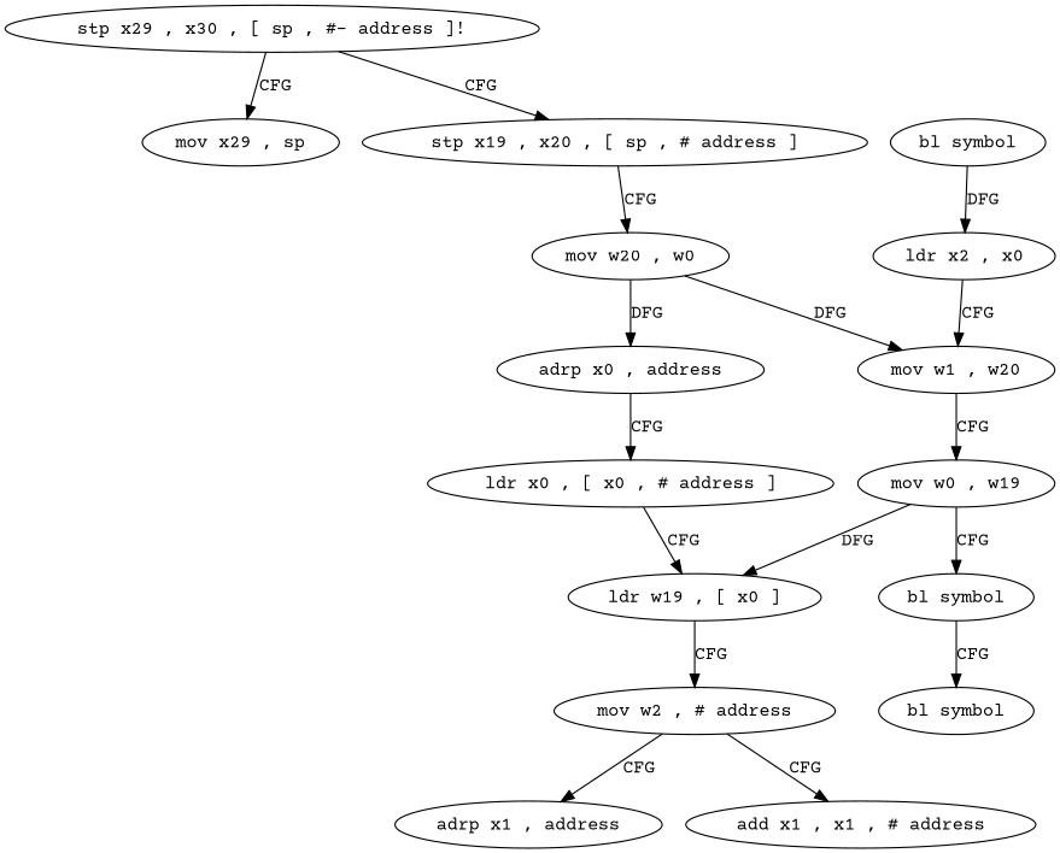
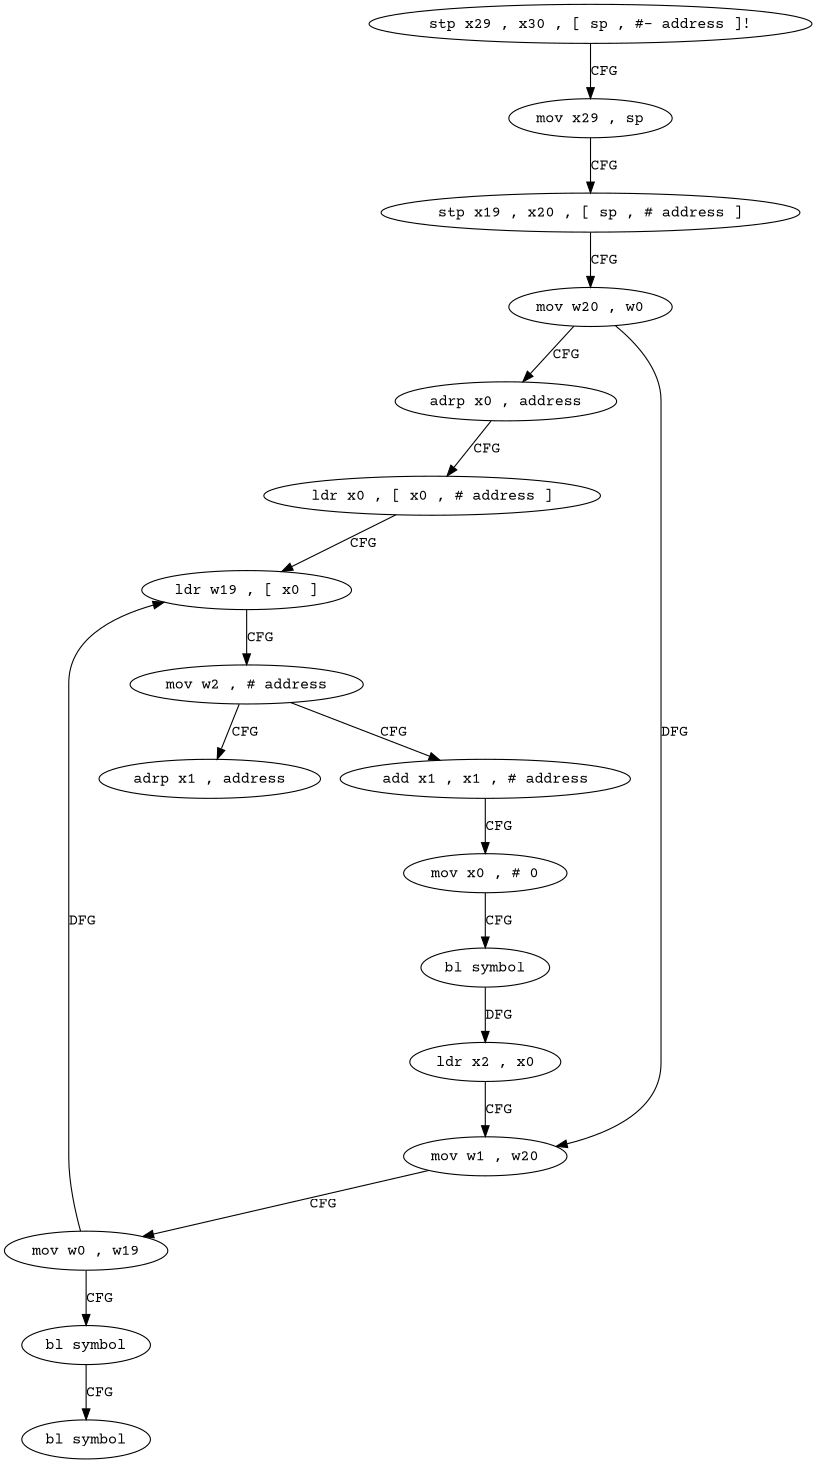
  digraph {
    fontname="Courier Prime"
    node [fontname="Courier Prime"]
    edge [fontname="Courier Prime"]
    n1 [label="stp x29 , x30 , [ sp , #- address ]!"]
    n2 [label="mov x29 , sp"]
    n3 [label="stp x19 , x20 , [ sp , # address ]"]
    n4 [label="mov w20 , w0"]
    n5 [label="adrp x0 , address"]
    n6 [label="mov w1 , w20"]
    n7 [label="ldr x0 , [ x0 , # address ]"]
    n8 [label="mov w0 , w19"]
    n9 [label="ldr w19 , [ x0 ]"]
    n10 [label="mov w2 , # address"]
    n11 [label="adrp x1 , address"]
    n12 [label="add x1 , x1 , # address"]
    n13 [label="bl symbol"]
+   n14 [label="mov x0 , # 0"]
    n15 [label="bl symbol"]
    n16 [label="ldr x2 , x0"]
    n17 [label="bl symbol"]
    n1 -> n2 [label=CFG]
-   n1 -> n3 [label=CFG]
+   n2 -> n3 [label=CFG]
    n3 -> n4 [label=CFG]
-   n4 -> n5 [label=DFG]
+   n4 -> n5 [label=CFG]
    n4 -> n6 [label=DFG]
    n5 -> n7 [label=CFG]
    n6 -> n8 [label=CFG]
    n7 -> n9 [label=CFG]
    n8 -> n9 [label=DFG]
    n8 -> n13 [label=CFG]
    n9 -> n10 [label=CFG]
    n10 -> n11 [label=CFG]
    n10 -> n12 [label=CFG]
+   n12 -> n14 [label=CFG]
    n13 -> n17 [label=CFG]
+   n14 -> n15 [label=CFG]
    n15 -> n16 [label=DFG]
    n16 -> n6 [label=CFG]
  }
